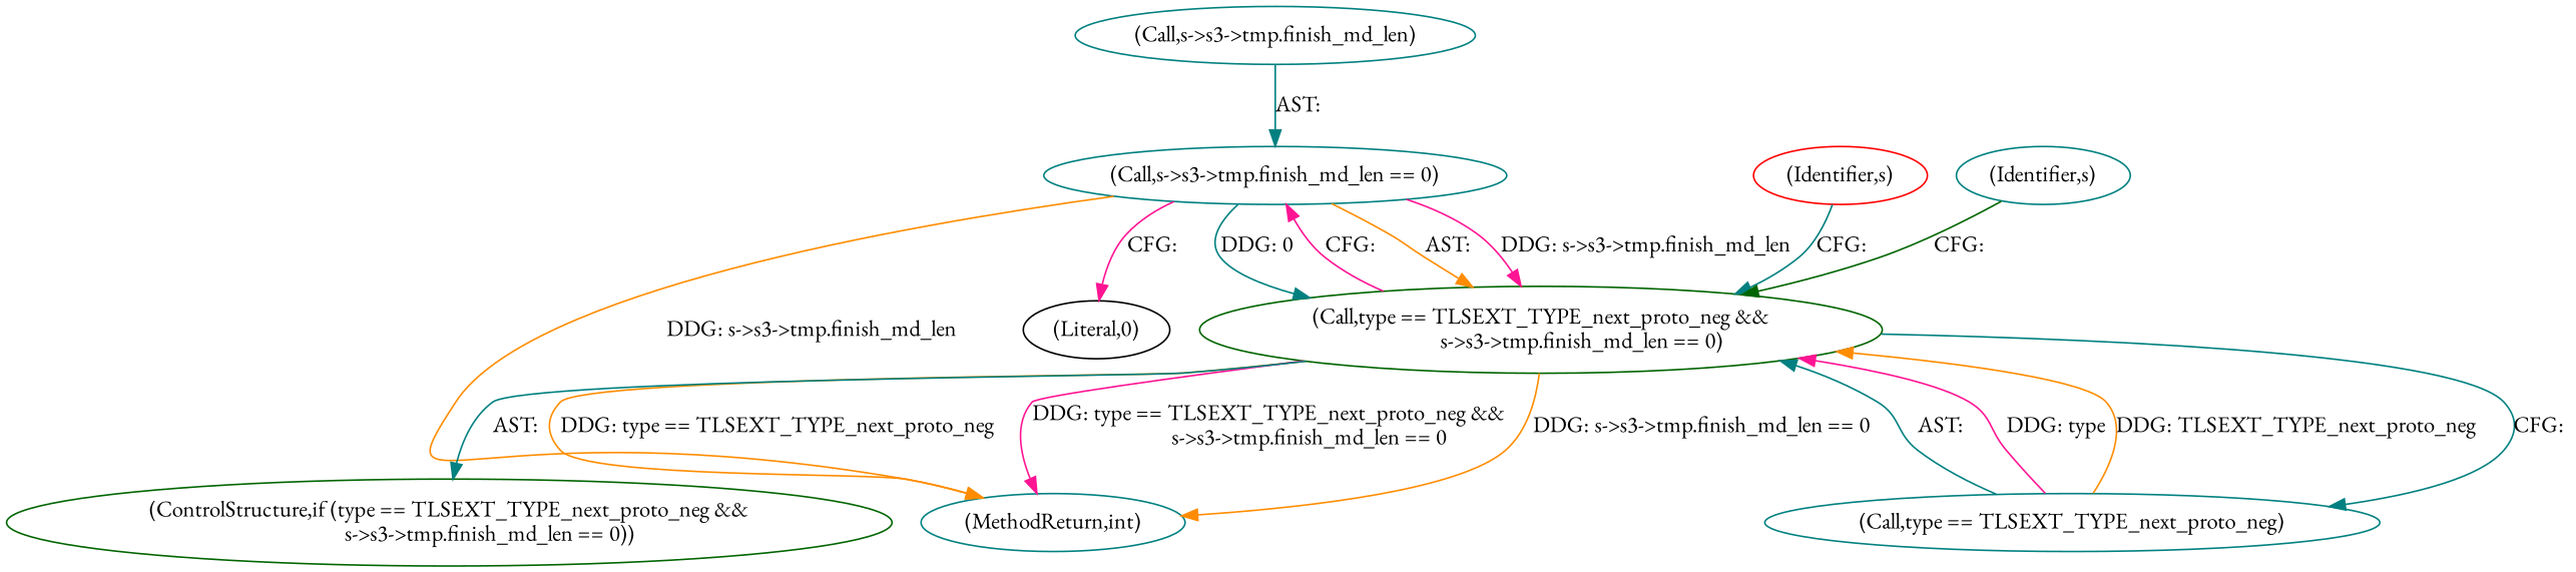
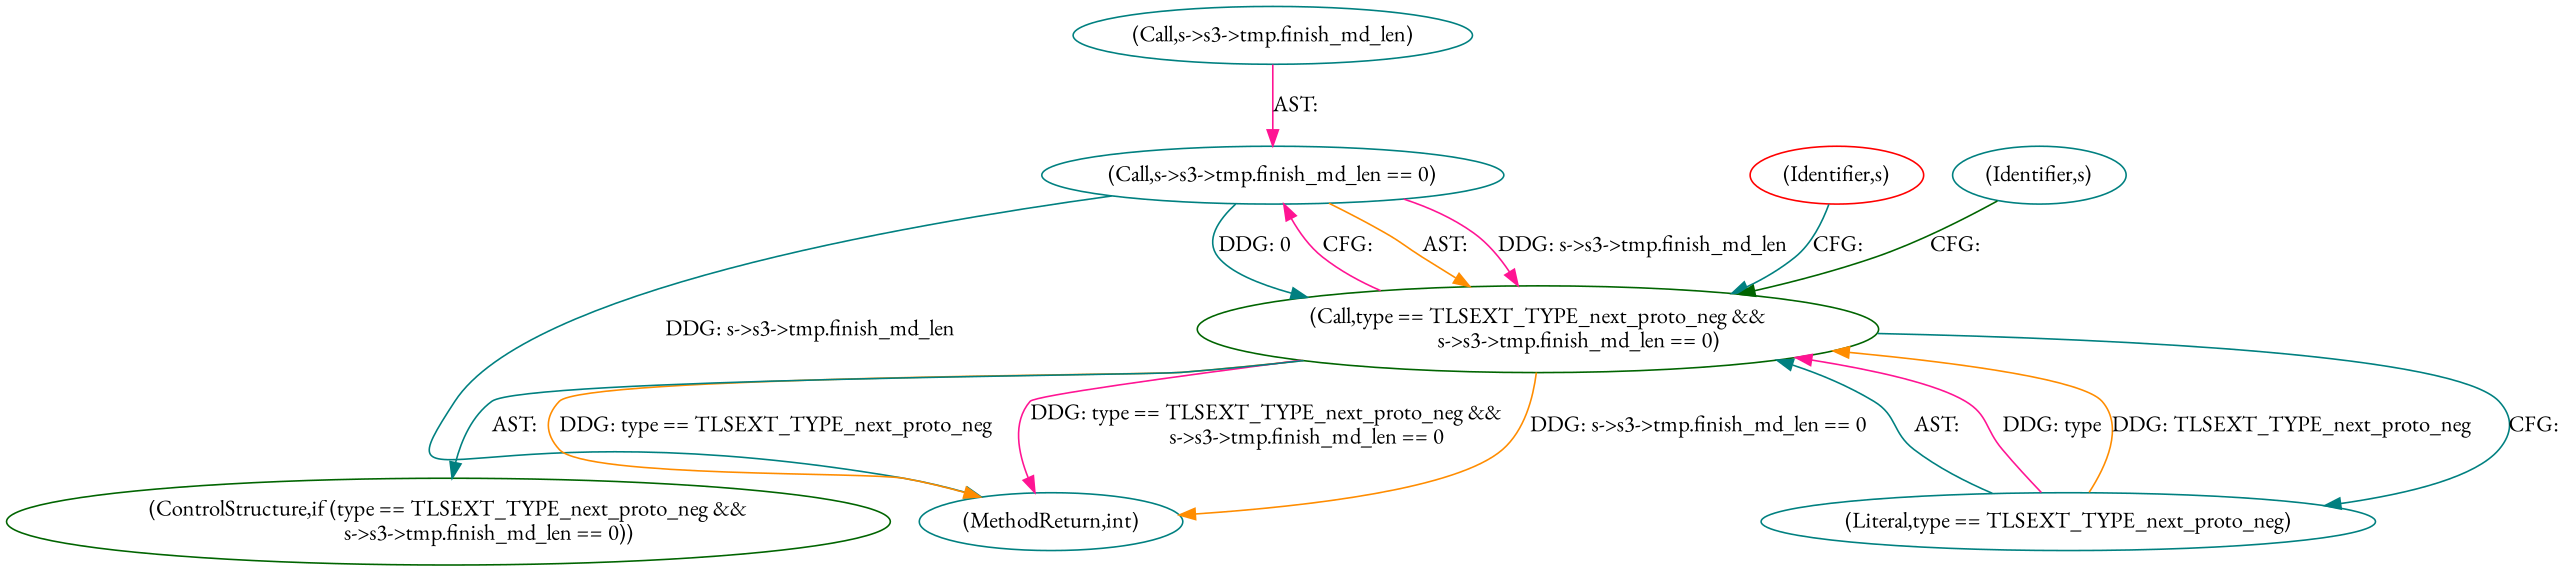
  digraph {
    fontname="EB Garamond"
    node [color=teal fontname="EB Garamond"]
    edge [color=teal fontname="EB Garamond"]
    n1 [label="(Call,s->s3->tmp.finish_md_len == 0)"]
    n2 [color=darkgreen label="(Call,type == TLSEXT_TYPE_next_proto_neg &&\n                 s->s3->tmp.finish_md_len == 0)"]
-   n3 [color=black label="(Literal,0)"]
    n4 [label="(MethodReturn,int)"]
    n5 [color=darkgreen label="(ControlStructure,if (type == TLSEXT_TYPE_next_proto_neg &&\n                 s->s3->tmp.finish_md_len == 0))"]
-   n6 [label="(Call,type == TLSEXT_TYPE_next_proto_neg)"]
+   n6 [label="(Literal,type == TLSEXT_TYPE_next_proto_neg)"]
    n7 [color=red label="(Identifier,s)"]
    n8 [label="(Identifier,s)"]
    n9 [label="(Call,s->s3->tmp.finish_md_len)"]
    n1 -> n2 [color=darkorange label="AST: "]
    n1 -> n2 [color=deeppink label="DDG: s->s3->tmp.finish_md_len"]
    n1 -> n2 [label="DDG: 0"]
-   n1 -> n3 [color=deeppink label="CFG: "]
-   n1 -> n4 [color=darkorange label="DDG: s->s3->tmp.finish_md_len"]
+   n1 -> n4 [label="DDG: s->s3->tmp.finish_md_len"]
    n2 -> n1 [color=deeppink label="CFG: "]
    n2 -> n4 [color=darkorange label="DDG: type == TLSEXT_TYPE_next_proto_neg"]
    n2 -> n4 [color=deeppink label="DDG: type == TLSEXT_TYPE_next_proto_neg &&\n                 s->s3->tmp.finish_md_len == 0"]
    n2 -> n4 [color=darkorange label="DDG: s->s3->tmp.finish_md_len == 0"]
    n2 -> n5 [label="AST: "]
    n2 -> n6 [label="CFG: "]
    n6 -> n2 [label="AST: "]
    n6 -> n2 [color=deeppink label="DDG: type"]
    n6 -> n2 [color=darkorange label="DDG: TLSEXT_TYPE_next_proto_neg"]
    n7 -> n2 [label="CFG: "]
    n8 -> n2 [color=darkgreen label="CFG: "]
-   n9 -> n1 [label="AST: "]
+   n9 -> n1 [color=deeppink label="AST: "]
  }
